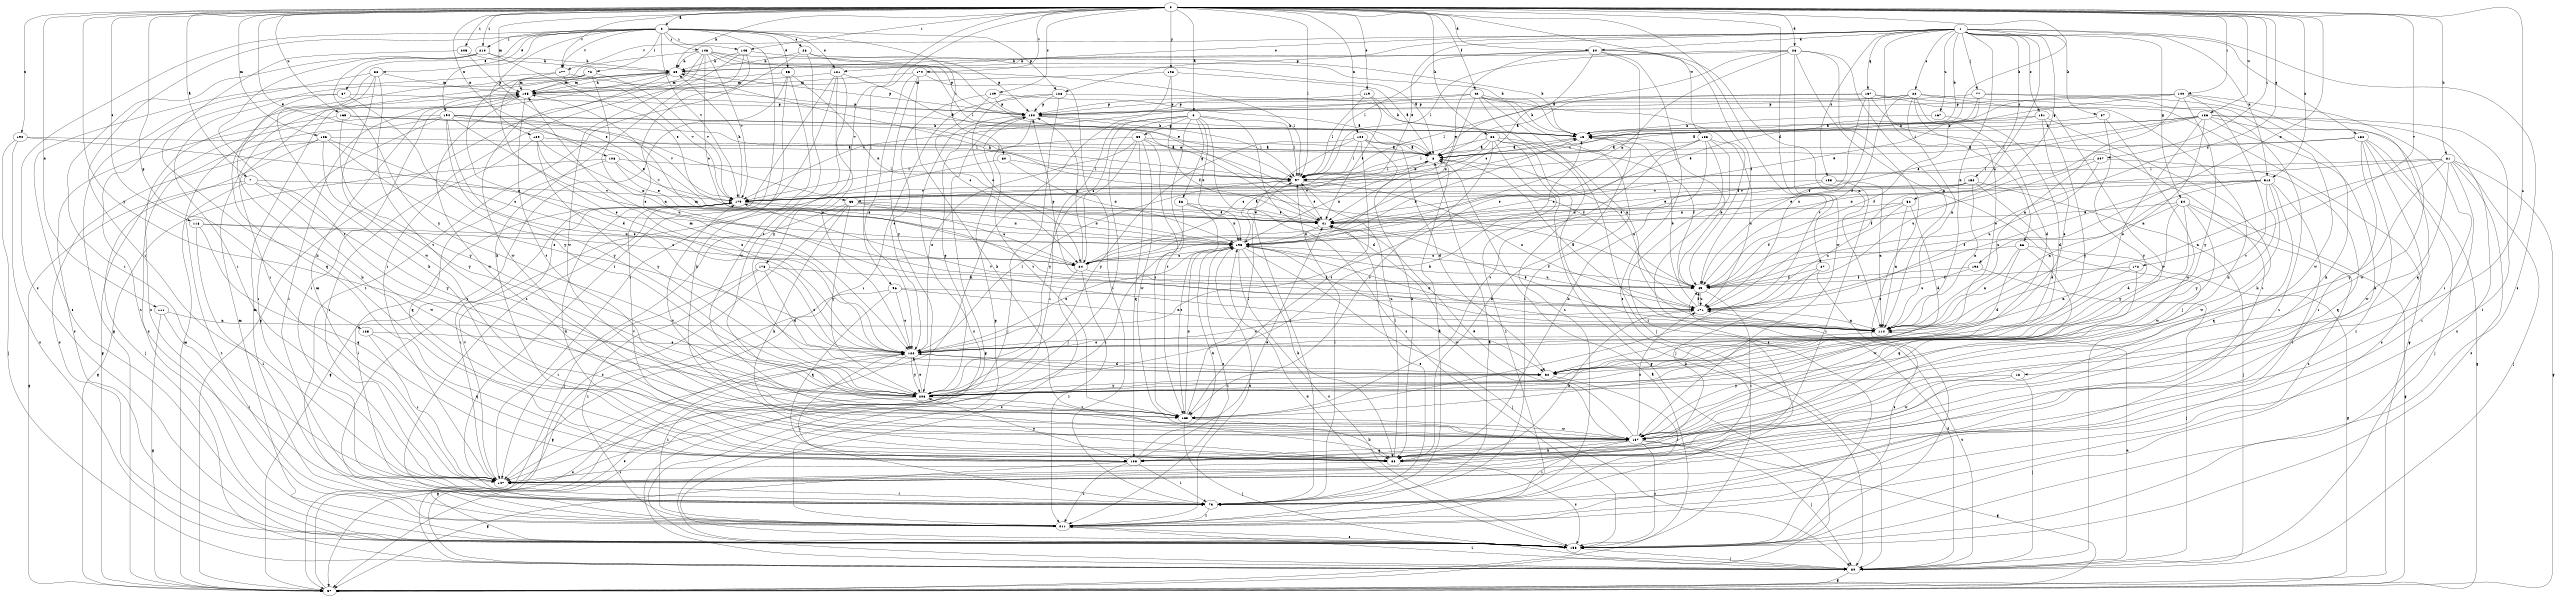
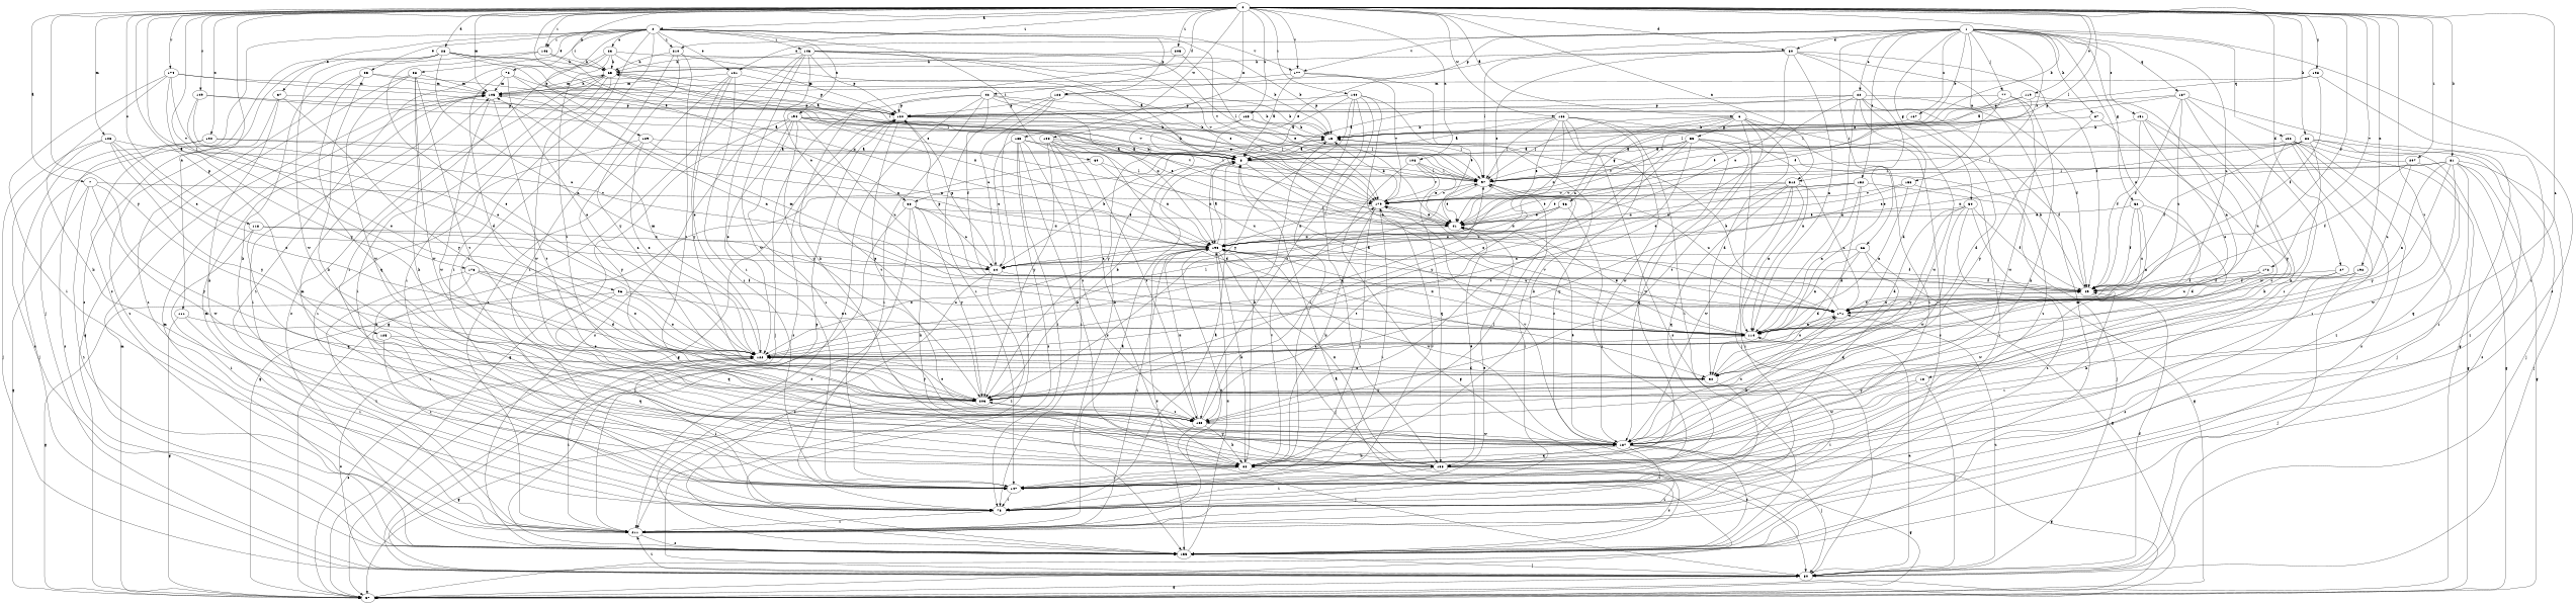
  strict digraph {
    0
    2
    6
    7
    15
    18
    27
    28
    30
    33
    42
    49
    65
    81
    86
    96
    97
    103
    105
    106
    108
    111
    n23 [label=512]
    118
    119
    125
    140
    143
    149
    163
    165
    172
    173
    174
    177
    183
    186
    190
    192
    198
    203
    205
    207
    210
    121
    128
    155
    23
    35
    37
    38
    n52 [label=60]
    72
    73
    129
    146
    147
    179
    194
    24
    32
    55
    56
    80
    195
    57
    187
    211
    8
    88
    114
    122
    41
    130
    171
    138
    1
    22
    52
    54
    66
    77
    87
    132
    137
    151
    152
    153
    167
    0 -> 2 [label=a]
    0 -> 6 [label=a]
    0 -> 7 [label=a]
    0 -> 15 [label=b]
    0 -> 18 [label=c]
    0 -> 27 [label=d]
    0 -> 28 [label=d]
    0 -> 30 [label=d]
    0 -> 33 [label=e]
    0 -> 42 [label=f]
    0 -> 49 [label=f]
    0 -> 65 [label=h]
    0 -> 81 [label=k]
    0 -> 86 [label=k]
    0 -> 96 [label=l]
    0 -> 97 [label=l]
    0 -> 103 [label=m]
    0 -> 105 [label=m]
    0 -> 106 [label=n]
    0 -> 108 [label=n]
    0 -> 111 [label=n]
    0 -> n23 [label=n]
    0 -> 118 [label=o]
    0 -> 119 [label=o]
    0 -> 125 [label=p]
    0 -> 140 [label=r]
    0 -> 143 [label=r]
    0 -> 149 [label=s]
    0 -> 163 [label=t]
    0 -> 165 [label=u]
    0 -> 172 [label=v]
    0 -> 173 [label=v]
    0 -> 174 [label=v]
    0 -> 177 [label=v]
    0 -> 183 [label=w]
    0 -> 186 [label=w]
    0 -> 190 [label=x]
    0 -> 192 [label=x]
    0 -> 198 [label=y]
    0 -> 203 [label=y]
    0 -> 205 [label=z]
    0 -> 207 [label=z]
    0 -> 210 [label=z]
    2 -> 143 [label=r]
    2 -> 177 [label=v]
    2 -> 210 [label=z]
    2 -> 121 [label=o]
    2 -> 128 [label=p]
    2 -> 155 [label=s]
    2 -> 23 [label=c]
    2 -> 35 [label=e]
    2 -> 37 [label=e]
    2 -> 38 [label=e]
    2 -> n52 [label=i]
    2 -> 72 [label=i]
    2 -> 73 [label=i]
    2 -> 129 [label=p]
    2 -> 146 [label=r]
    2 -> 147 [label=r]
    2 -> 179 [label=v]
    2 -> 194 [label=x]
    6 -> 97 [label=l]
    6 -> 163 [label=t]
    6 -> 155 [label=s]
    6 -> 147 [label=r]
    6 -> 24 [label=c]
    6 -> 32 [label=d]
    6 -> 55 [label=g]
    6 -> 56 [label=g]
    6 -> 80 [label=j]
    6 -> 195 [label=x]
    7 -> 203 [label=y]
    7 -> 179 [label=v]
    7 -> 57 [label=g]
    7 -> 187 [label=w]
    7 -> 211 [label=z]
    15 -> 8 [label=a]
    18 -> 203 [label=y]
    18 -> 80 [label=j]
    18 -> 187 [label=w]
    27 -> 49 [label=f]
    27 -> 155 [label=s]
    27 -> 88 [label=k]
    28 -> 65 [label=h]
    28 -> 97 [label=l]
    28 -> 155 [label=s]
    28 -> 80 [label=j]
    28 -> 195 [label=x]
    28 -> 187 [label=w]
    28 -> 8 [label=a]
    28 -> 114 [label=n]
    30 -> 49 [label=f]
    30 -> 65 [label=h]
    30 -> 97 [label=l]
    30 -> 155 [label=s]
    30 -> 24 [label=c]
    30 -> 114 [label=n]
    30 -> 122 [label=o]
    30 -> 41 [label=e]
    33 -> 203 [label=y]
    33 -> 155 [label=s]
    33 -> 24 [label=c]
    33 -> 80 [label=j]
    33 -> 195 [label=x]
    33 -> 88 [label=k]
    33 -> 41 [label=e]
    42 -> 15 [label=b]
    42 -> 49 [label=f]
    42 -> 73 [label=i]
    42 -> 179 [label=v]
    42 -> 80 [label=j]
    42 -> 195 [label=x]
    42 -> 211 [label=z]
    42 -> 130 [label=p]
    49 -> 15 [label=b]
    49 -> 147 [label=r]
    49 -> 130 [label=p]
    49 -> 171 [label=u]
    65 -> 105 [label=m]
    65 -> 155 [label=s]
    65 -> 73 [label=i]
    65 -> 147 [label=r]
    65 -> 187 [label=w]
    65 -> 130 [label=p]
    81 -> 97 [label=l]
    81 -> 203 [label=y]
    81 -> 155 [label=s]
    81 -> 147 [label=r]
    81 -> 80 [label=j]
    81 -> 195 [label=x]
    81 -> 57 [label=g]
    81 -> 187 [label=w]
    81 -> 114 [label=n]
    86 -> 49 [label=f]
    86 -> 97 [label=l]
    86 -> 163 [label=t]
    86 -> 24 [label=c]
    86 -> 80 [label=j]
    86 -> 57 [label=g]
    86 -> 211 [label=z]
    86 -> 8 [label=a]
    96 -> 57 [label=g]
    96 -> 114 [label=n]
    96 -> 122 [label=o]
    96 -> 171 [label=u]
    96 -> 138 [label=q]
    97 -> 179 [label=v]
    97 -> 41 [label=e]
    97 -> 171 [label=u]
    103 -> 203 [label=y]
    103 -> 155 [label=s]
    103 -> 24 [label=c]
    103 -> 80 [label=j]
    103 -> 8 [label=a]
    103 -> 122 [label=o]
    105 -> 65 [label=h]
    105 -> 163 [label=t]
    105 -> 73 [label=i]
    105 -> 187 [label=w]
    105 -> 130 [label=p]
    106 -> 97 [label=l]
    106 -> 179 [label=v]
    106 -> 57 [label=g]
    106 -> 41 [label=e]
    106 -> 138 [label=q]
    108 -> 97 [label=l]
    108 -> 163 [label=t]
    108 -> 203 [label=y]
    108 -> 73 [label=i]
    108 -> 32 [label=d]
    108 -> 8 [label=a]
    108 -> 88 [label=k]
    111 -> 73 [label=i]
    111 -> 57 [label=g]
    111 -> 114 [label=n]
    n23 -> 203 [label=y]
    n23 -> 73 [label=i]
    n23 -> 179 [label=v]
    n23 -> 187 [label=w]
    n23 -> 114 [label=n]
    n23 -> 41 [label=e]
    n23 -> 171 [label=u]
    n23 -> 138 [label=q]
    118 -> 73 [label=i]
    118 -> 24 [label=c]
    118 -> 195 [label=x]
    118 -> 138 [label=q]
    119 -> 97 [label=l]
    119 -> 114 [label=n]
    119 -> 41 [label=e]
    119 -> 130 [label=p]
    125 -> 147 [label=r]
    125 -> 122 [label=o]
    125 -> 138 [label=q]
    140 -> 163 [label=t]
    140 -> 203 [label=y]
    140 -> 147 [label=r]
    140 -> 8 [label=a]
    140 -> 114 [label=n]
    140 -> 41 [label=e]
    140 -> 130 [label=p]
    140 -> 138 [label=q]
    143 -> 65 [label=h]
-   143 -> 147 [label=r]
+   23 -> 147 [label=r]
    143 -> 88 [label=k]
    143 -> 122 [label=o]
    143 -> 41 [label=e]
    149 -> 24 [label=c]
    149 -> 8 [label=a]
    149 -> 122 [label=o]
    149 -> 130 [label=p]
    163 -> 97 [label=l]
    163 -> 80 [label=j]
    163 -> 195 [label=x]
    163 -> 187 [label=w]
    163 -> 88 [label=k]
    165 -> 15 [label=b]
    165 -> 97 [label=l]
    165 -> 203 [label=y]
    165 -> 155 [label=s]
    172 -> 49 [label=f]
    172 -> 187 [label=w]
    172 -> 114 [label=n]
    173 -> 49 [label=f]
    173 -> 147 [label=r]
    173 -> 32 [label=d]
    173 -> 211 [label=z]
    173 -> 122 [label=o]
    174 -> 97 [label=l]
    174 -> 105 [label=m]
    174 -> 203 [label=y]
    174 -> 73 [label=i]
    174 -> 88 [label=k]
    174 -> 122 [label=o]
    177 -> 105 [label=m]
    177 -> 155 [label=s]
    177 -> 179 [label=v]
    177 -> 8 [label=a]
    183 -> 163 [label=t]
    183 -> 155 [label=s]
    183 -> 73 [label=i]
    183 -> 24 [label=c]
    183 -> 8 [label=a]
    183 -> 88 [label=k]
    183 -> 171 [label=u]
    186 -> 15 [label=b]
    186 -> 97 [label=l]
    186 -> 155 [label=s]
    186 -> 73 [label=i]
    186 -> 187 [label=w]
    186 -> 8 [label=a]
    186 -> 88 [label=k]
    186 -> 114 [label=n]
    186 -> 122 [label=o]
    186 -> 41 [label=e]
    190 -> 155 [label=s]
    190 -> 80 [label=j]
    190 -> 195 [label=x]
    190 -> 8 [label=a]
    192 -> 49 [label=f]
    192 -> 80 [label=j]
    192 -> 171 [label=u]
    198 -> 49 [label=f]
    198 -> 105 [label=m]
    198 -> 147 [label=r]
    198 -> 8 [label=a]
    203 -> 15 [label=b]
    203 -> 163 [label=t]
    203 -> 57 [label=g]
    203 -> 122 [label=o]
    203 -> 130 [label=p]
    205 -> 65 [label=h]
    205 -> 88 [label=k]
    205 -> 41 [label=e]
    207 -> 49 [label=f]
    207 -> 97 [label=l]
    207 -> 171 [label=u]
    207 -> 138 [label=q]
    210 -> 65 [label=h]
    210 -> 163 [label=t]
    210 -> 203 [label=y]
    210 -> 147 [label=r]
    210 -> 41 [label=e]
    121 -> 105 [label=m]
    121 -> 203 [label=y]
    121 -> 147 [label=r]
    121 -> 211 [label=z]
    121 -> 122 [label=o]
    121 -> 41 [label=e]
    128 -> 15 [label=b]
    128 -> 147 [label=r]
    128 -> 24 [label=c]
    128 -> 80 [label=j]
    128 -> 130 [label=p]
    155 -> 105 [label=m]
    155 -> 80 [label=j]
    155 -> 195 [label=x]
    23 -> 15 [label=b]
    23 -> 65 [label=h]
    23 -> 163 [label=t]
    23 -> 211 [label=z]
    23 -> 130 [label=p]
    35 -> 105 [label=m]
    35 -> 195 [label=x]
    35 -> 187 [label=w]
    35 -> 211 [label=z]
    35 -> 88 [label=k]
    37 -> 203 [label=y]
    37 -> 211 [label=z]
    37 -> 88 [label=k]
    37 -> 130 [label=p]
    38 -> 105 [label=m]
    38 -> 163 [label=t]
    38 -> 57 [label=g]
    38 -> 187 [label=w]
    38 -> 88 [label=k]
    38 -> 138 [label=q]
    n52 -> 97 [label=l]
    n52 -> 195 [label=x]
    n52 -> 57 [label=g]
    72 -> 105 [label=m]
    72 -> 179 [label=v]
    72 -> 32 [label=d]
    72 -> 114 [label=n]
    72 -> 122 [label=o]
    73 -> 97 [label=l]
    73 -> 211 [label=z]
    73 -> 8 [label=a]
    73 -> 41 [label=e]
    129 -> 203 [label=y]
    129 -> 147 [label=r]
    129 -> 195 [label=x]
    129 -> 8 [label=a]
    129 -> 122 [label=o]
    146 -> 15 [label=b]
    146 -> 65 [label=h]
    146 -> 97 [label=l]
    146 -> 147 [label=r]
    146 -> 179 [label=v]
    146 -> 24 [label=c]
    146 -> 57 [label=g]
    146 -> 187 [label=w]
    146 -> 8 [label=a]
    146 -> 130 [label=p]
    147 -> 105 [label=m]
    147 -> 73 [label=i]
    147 -> 179 [label=v]
    179 -> 15 [label=b]
    179 -> 65 [label=h]
    179 -> 73 [label=i]
    179 -> 147 [label=r]
    179 -> 195 [label=x]
    179 -> 88 [label=k]
    179 -> 41 [label=e]
    194 -> 15 [label=b]
    194 -> 97 [label=l]
    194 -> 203 [label=y]
    194 -> 155 [label=s]
    194 -> 147 [label=r]
    194 -> 179 [label=v]
    194 -> 57 [label=g]
    194 -> 122 [label=o]
    194 -> 41 [label=e]
    194 -> 171 [label=u]
    24 -> 15 [label=b]
    24 -> 49 [label=f]
    24 -> 155 [label=s]
    24 -> 211 [label=z]
    24 -> 130 [label=p]
    32 -> 203 [label=y]
    32 -> 73 [label=i]
    32 -> 122 [label=o]
    55 -> 49 [label=f]
    55 -> 163 [label=t]
    55 -> 203 [label=y]
    55 -> 179 [label=v]
    55 -> 187 [label=w]
    55 -> 8 [label=a]
    55 -> 122 [label=o]
    55 -> 138 [label=q]
    56 -> 163 [label=t]
    56 -> 147 [label=r]
    56 -> 195 [label=x]
    56 -> 41 [label=e]
    80 -> 49 [label=f]
    80 -> 57 [label=g]
    80 -> 211 [label=z]
    80 -> 114 [label=n]
    80 -> 122 [label=o]
    80 -> 171 [label=u]
    195 -> 49 [label=f]
    195 -> 155 [label=s]
    195 -> 24 [label=c]
    195 -> 80 [label=j]
    195 -> 187 [label=w]
    195 -> 211 [label=z]
    195 -> 8 [label=a]
    195 -> 88 [label=k]
    195 -> 122 [label=o]
    195 -> 171 [label=u]
    57 -> 105 [label=m]
    57 -> 8 [label=a]
    57 -> 122 [label=o]
    187 -> 155 [label=s]
    187 -> 73 [label=i]
    187 -> 179 [label=v]
    187 -> 80 [label=j]
    187 -> 57 [label=g]
    187 -> 88 [label=k]
    187 -> 41 [label=e]
    187 -> 171 [label=u]
    187 -> 138 [label=q]
    211 -> 105 [label=m]
    211 -> 155 [label=s]
    211 -> 195 [label=x]
    211 -> 8 [label=a]
    211 -> 130 [label=p]
    8 -> 97 [label=l]
    8 -> 195 [label=x]
    8 -> 171 [label=u]
    88 -> 15 [label=b]
    88 -> 97 [label=l]
    88 -> 155 [label=s]
    88 -> 147 [label=r]
    88 -> 179 [label=v]
    114 -> 179 [label=v]
    114 -> 195 [label=x]
    114 -> 8 [label=a]
    114 -> 122 [label=o]
    114 -> 41 [label=e]
    122 -> 97 [label=l]
    122 -> 105 [label=m]
    122 -> 203 [label=y]
    122 -> 73 [label=i]
    122 -> 32 [label=d]
    122 -> 211 [label=z]
    122 -> 171 [label=u]
    41 -> 65 [label=h]
    41 -> 195 [label=x]
    130 -> 15 [label=b]
    130 -> 97 [label=l]
    130 -> 163 [label=t]
    130 -> 155 [label=s]
    130 -> 57 [label=g]
    171 -> 15 [label=b]
    171 -> 49 [label=f]
    171 -> 105 [label=m]
    171 -> 88 [label=k]
    171 -> 114 [label=n]
    138 -> 203 [label=y]
    138 -> 73 [label=i]
    138 -> 195 [label=x]
    138 -> 57 [label=g]
    138 -> 211 [label=z]
    138 -> 41 [label=e]
    1 -> 15 [label=b]
    1 -> 30 [label=d]
    1 -> 33 [label=e]
    1 -> n23 [label=n]
    1 -> 177 [label=v]
    1 -> 121 [label=o]
    1 -> 128 [label=p]
    1 -> 155 [label=s]
    1 -> 114 [label=n]
    1 -> 171 [label=u]
    1 -> 22 [label=c]
    1 -> 52 [label=g]
    1 -> 54 [label=g]
    1 -> 66 [label=i]
    1 -> 77 [label=j]
    1 -> 87 [label=k]
    1 -> 132 [label=q]
    1 -> 137 [label=q]
    1 -> 151 [label=s]
    1 -> 152 [label=s]
    1 -> 153 [label=s]
    1 -> 167 [label=u]
    22 -> 49 [label=f]
    22 -> 32 [label=d]
    22 -> 187 [label=w]
    22 -> 211 [label=z]
    22 -> 8 [label=a]
    22 -> 114 [label=n]
    22 -> 122 [label=o]
    22 -> 130 [label=p]
    52 -> 49 [label=f]
    52 -> 32 [label=d]
    52 -> 114 [label=n]
    52 -> 41 [label=e]
    52 -> 171 [label=u]
    54 -> 49 [label=f]
    54 -> 203 [label=y]
    54 -> 32 [label=d]
    54 -> 57 [label=g]
    54 -> 187 [label=w]
    54 -> 211 [label=z]
    54 -> 41 [label=e]
    66 -> 24 [label=c]
    66 -> 32 [label=d]
    66 -> 57 [label=g]
    66 -> 114 [label=n]
    66 -> 138 [label=q]
    77 -> 179 [label=v]
    77 -> 187 [label=w]
    77 -> 88 [label=k]
    77 -> 41 [label=e]
    77 -> 130 [label=p]
    87 -> 15 [label=b]
    87 -> 203 [label=y]
    87 -> 187 [label=w]
    132 -> 155 [label=s]
    132 -> 147 [label=r]
    132 -> 80 [label=j]
    132 -> 57 [label=g]
    132 -> 211 [label=z]
    132 -> 8 [label=a]
    132 -> 171 [label=u]
    137 -> 49 [label=f]
    137 -> 97 [label=l]
    137 -> 147 [label=r]
    137 -> 57 [label=g]
    137 -> 88 [label=k]
    137 -> 130 [label=p]
    137 -> 171 [label=u]
    151 -> 15 [label=b]
    151 -> 49 [label=f]
    151 -> 203 [label=y]
    151 -> 88 [label=k]
    151 -> 122 [label=o]
    152 -> 179 [label=v]
    152 -> 32 [label=d]
    152 -> 80 [label=j]
    152 -> 195 [label=x]
    152 -> 114 [label=n]
    152 -> 41 [label=e]
    153 -> 147 [label=r]
    153 -> 179 [label=v]
    153 -> 195 [label=x]
    153 -> 114 [label=n]
    167 -> 15 [label=b]
    167 -> 32 [label=d]
  }
